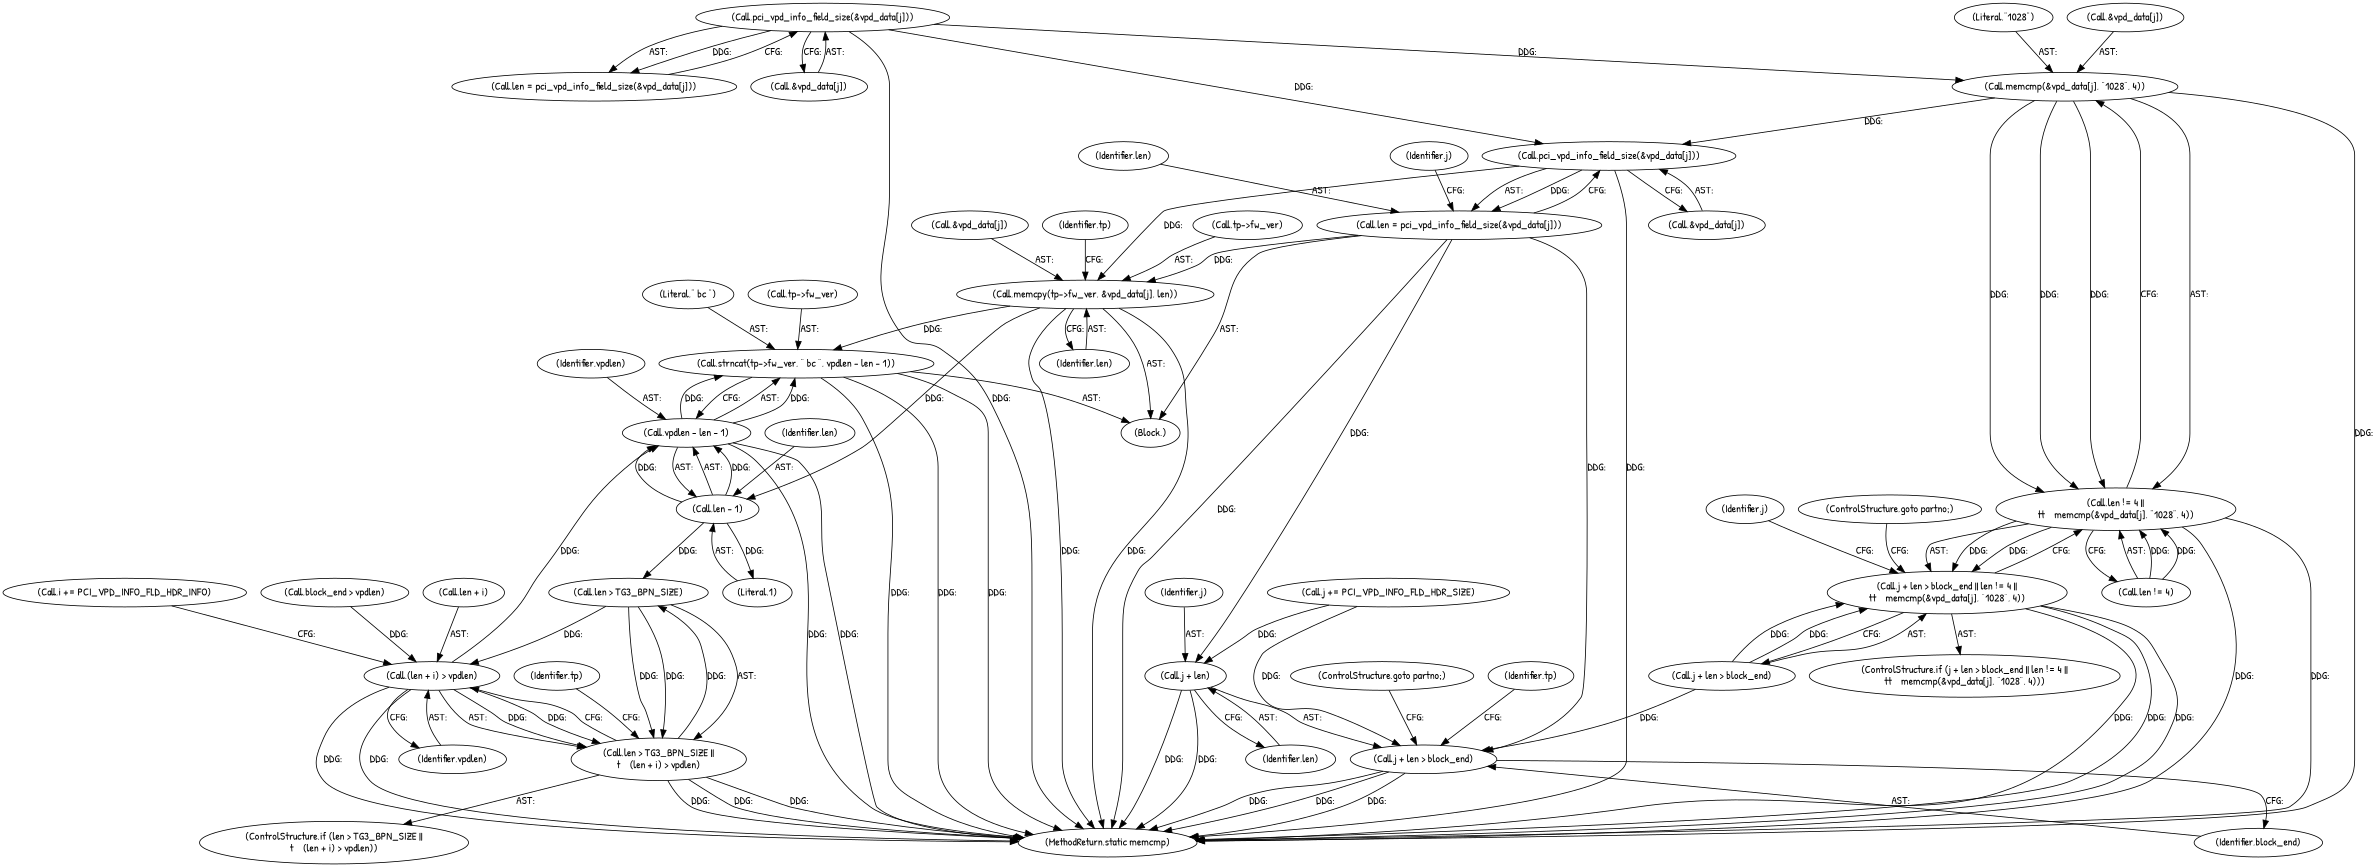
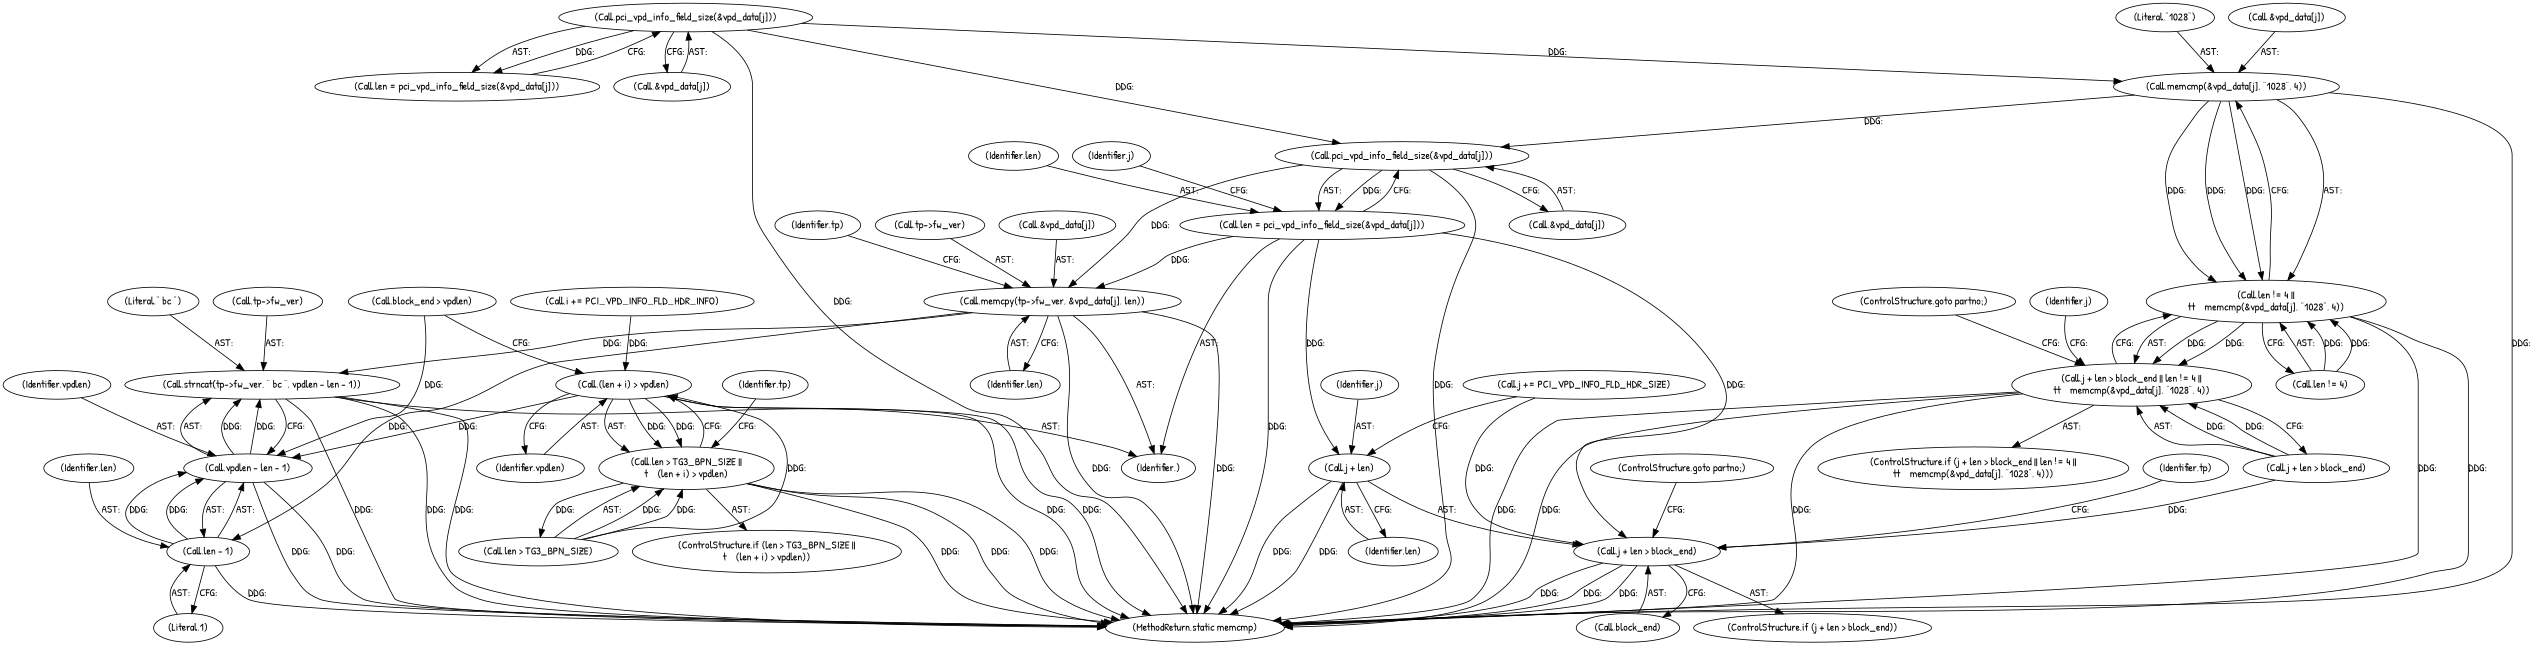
  digraph {
    fontname="Patrick Hand"
    node [fontname="Patrick Hand"]
    edge [fontname="Patrick Hand"]
    n1 [label="(Call,memcmp(&vpd_data[j], \"1028\", 4))"]
    n2 [label="(Call,len != 4 ||\n\t\t    memcmp(&vpd_data[j], \"1028\", 4))"]
    n3 [label="(Call,pci_vpd_info_field_size(&vpd_data[j]))"]
    n4 [label="(MethodReturn,static memcmp)"]
    n5 [label="(Call,j + len > block_end || len != 4 ||\n\t\t    memcmp(&vpd_data[j], \"1028\", 4))"]
    n6 [label="(Call,len != 4)"]
    n7 [label="(Call,len = pci_vpd_info_field_size(&vpd_data[j]))"]
    n8 [label="(Call,memcpy(tp->fw_ver, &vpd_data[j], len))"]
    n9 [label="(Call,&vpd_data[j])"]
    n10 [label="(Call,pci_vpd_info_field_size(&vpd_data[j]))"]
    n11 [label="(Call,len = pci_vpd_info_field_size(&vpd_data[j]))"]
    n12 [label="(Call,&vpd_data[j])"]
    n13 [label="(ControlStructure,if (j + len > block_end || len != 4 ||\n\t\t    memcmp(&vpd_data[j], \"1028\", 4)))"]
    n14 [label="(Call,j + len > block_end)"]
    n15 [label="(Call,j + len > block_end)"]
    n16 [label="(Call,j + len)"]
-   n17 [label="(Block,)"]
+   n17 [label="(Identifier,)"]
    n18 [label="(Call,strncat(tp->fw_ver, \" bc \", vpdlen - len - 1))"]
    n19 [label="(Call,len - 1)"]
    n20 [label="(Identifier,len)"]
-   n22 [label="(Identifier,block_end)"]
+   n21 [label="(ControlStructure,if (j + len > block_end))"]
+   n22 [label="(Call,block_end)"]
    n23 [label="(Identifier,len)"]
    n24 [label="(Call,vpdlen - len - 1)"]
    n25 [label="(Literal,1)"]
    n26 [label="(Call,(len + i) > vpdlen)"]
    n27 [label="(Call,len > TG3_BPN_SIZE ||\n\t    (len + i) > vpdlen)"]
    n28 [label="(Identifier,vpdlen)"]
    n29 [label="(ControlStructure,if (len > TG3_BPN_SIZE ||\n\t    (len + i) > vpdlen))"]
    n30 [label="(Call,len > TG3_BPN_SIZE)"]
    n31 [label="(Call,j += PCI_VPD_INFO_FLD_HDR_SIZE)"]
    n32 [label="(Call,tp->fw_ver)"]
    n33 [label="(Literal,\" bc \")"]
    n34 [label="(Identifier,vpdlen)"]
    n35 [label="(Identifier,j)"]
    n36 [label="(Identifier,len)"]
    n37 [label="(Call,block_end > vpdlen)"]
    n38 [label="(Call,&vpd_data[j])"]
    n39 [label="(Identifier,tp)"]
    n40 [label="(ControlStructure,goto partno;)"]
    n41 [label="(Call,tp->fw_ver)"]
    n42 [label="(Identifier,len)"]
    n43 [label="(Identifier,j)"]
-   n44 [label="(Call,len + i)"]
    n45 [label="(ControlStructure,goto partno;)"]
    n46 [label="(Identifier,tp)"]
    n47 [label="(Identifier,j)"]
    n48 [label="(Identifier,tp)"]
    n49 [label="(Literal,\"1028\")"]
    n50 [label="(Call,i += PCI_VPD_INFO_FLD_HDR_INFO)"]
    n51 [label="(Call,&vpd_data[j])"]
    n1 -> n2 [label="AST: "]
    n1 -> n2 [label="DDG: "]
    n1 -> n2 [label="DDG: "]
    n1 -> n2 [label="DDG: "]
    n1 -> n3 [label="DDG: "]
    n1 -> n4 [label="DDG: "]
    n2 -> n1 [label="CFG: "]
    n2 -> n4 [label="DDG: "]
    n2 -> n4 [label="DDG: "]
    n2 -> n5 [label="AST: "]
    n2 -> n5 [label="DDG: "]
    n2 -> n5 [label="DDG: "]
    n2 -> n6 [label="CFG: "]
    n3 -> n4 [label="DDG: "]
    n3 -> n7 [label="AST: "]
    n3 -> n7 [label="DDG: "]
    n3 -> n8 [label="DDG: "]
    n3 -> n9 [label="CFG: "]
    n5 -> n2 [label="CFG: "]
    n5 -> n4 [label="DDG: "]
    n5 -> n4 [label="DDG: "]
    n5 -> n4 [label="DDG: "]
    n5 -> n13 [label="AST: "]
    n5 -> n14 [label="CFG: "]
    n6 -> n2 [label="AST: "]
    n6 -> n2 [label="DDG: "]
    n6 -> n2 [label="DDG: "]
    n7 -> n3 [label="CFG: "]
    n7 -> n4 [label="DDG: "]
    n7 -> n8 [label="DDG: "]
    n7 -> n15 [label="DDG: "]
    n7 -> n16 [label="DDG: "]
    n7 -> n17 [label="AST: "]
    n8 -> n4 [label="DDG: "]
    n8 -> n4 [label="DDG: "]
    n8 -> n17 [label="AST: "]
    n8 -> n18 [label="DDG: "]
    n8 -> n19 [label="DDG: "]
    n8 -> n20 [label="CFG: "]
    n9 -> n3 [label="AST: "]
    n10 -> n1 [label="DDG: "]
    n10 -> n3 [label="DDG: "]
    n10 -> n4 [label="DDG: "]
    n10 -> n11 [label="AST: "]
    n10 -> n11 [label="DDG: "]
    n10 -> n12 [label="CFG: "]
    n11 -> n10 [label="CFG: "]
    n12 -> n10 [label="AST: "]
    n14 -> n5 [label="AST: "]
    n14 -> n5 [label="DDG: "]
    n14 -> n5 [label="DDG: "]
    n14 -> n15 [label="DDG: "]
    n15 -> n4 [label="DDG: "]
    n15 -> n4 [label="DDG: "]
    n15 -> n4 [label="DDG: "]
+   n15 -> n21 [label="AST: "]
    n15 -> n22 [label="CFG: "]
    n16 -> n4 [label="DDG: "]
    n16 -> n4 [label="DDG: "]
    n16 -> n15 [label="AST: "]
    n16 -> n23 [label="CFG: "]
    n18 -> n4 [label="DDG: "]
    n18 -> n4 [label="DDG: "]
    n18 -> n4 [label="DDG: "]
    n18 -> n17 [label="AST: "]
    n18 -> n24 [label="CFG: "]
-   n19 -> n30 [label="DDG: "]
+   n19 -> n4 [label="DDG: "]
    n19 -> n24 [label="AST: "]
    n19 -> n24 [label="DDG: "]
    n19 -> n24 [label="DDG: "]
-   n19 -> n25 [label="DDG: "]
+   n19 -> n25 [label="CFG: "]
    n20 -> n8 [label="AST: "]
    n22 -> n15 [label="AST: "]
    n23 -> n16 [label="AST: "]
    n24 -> n4 [label="DDG: "]
    n24 -> n4 [label="DDG: "]
    n24 -> n18 [label="AST: "]
    n24 -> n18 [label="DDG: "]
    n24 -> n18 [label="DDG: "]
    n24 -> n19 [label="AST: "]
    n25 -> n19 [label="AST: "]
    n26 -> n4 [label="DDG: "]
    n26 -> n4 [label="DDG: "]
    n26 -> n24 [label="DDG: "]
    n26 -> n27 [label="AST: "]
    n26 -> n27 [label="DDG: "]
    n26 -> n27 [label="DDG: "]
    n26 -> n28 [label="CFG: "]
    n27 -> n4 [label="DDG: "]
    n27 -> n4 [label="DDG: "]
    n27 -> n4 [label="DDG: "]
    n27 -> n26 [label="CFG: "]
    n27 -> n29 [label="AST: "]
    n27 -> n30 [label="DDG: "]
    n28 -> n26 [label="AST: "]
    n30 -> n26 [label="DDG: "]
    n30 -> n27 [label="AST: "]
    n30 -> n27 [label="DDG: "]
    n30 -> n27 [label="DDG: "]
    n31 -> n15 [label="DDG: "]
-   n31 -> n16 [label="DDG: "]
+   n31 -> n16 [label="CFG: "]
    n32 -> n18 [label="AST: "]
    n33 -> n18 [label="AST: "]
    n34 -> n24 [label="AST: "]
    n35 -> n7 [label="CFG: "]
    n36 -> n19 [label="AST: "]
-   n37 -> n26 [label="DDG: "]
+   n37 -> n24 [label="DDG: "]
+   n37 -> n26 [label="CFG: "]
    n38 -> n8 [label="AST: "]
    n39 -> n8 [label="CFG: "]
    n40 -> n15 [label="CFG: "]
    n41 -> n8 [label="AST: "]
    n42 -> n7 [label="AST: "]
    n43 -> n5 [label="CFG: "]
-   n44 -> n26 [label="AST: "]
    n45 -> n5 [label="CFG: "]
    n46 -> n15 [label="CFG: "]
    n47 -> n16 [label="AST: "]
    n48 -> n27 [label="CFG: "]
    n49 -> n1 [label="AST: "]
-   n50 -> n26 [label="CFG: "]
+   n50 -> n26 [label="DDG: "]
    n51 -> n1 [label="AST: "]
  }
